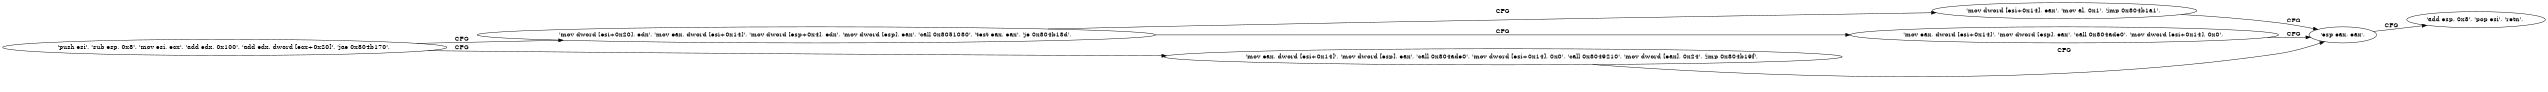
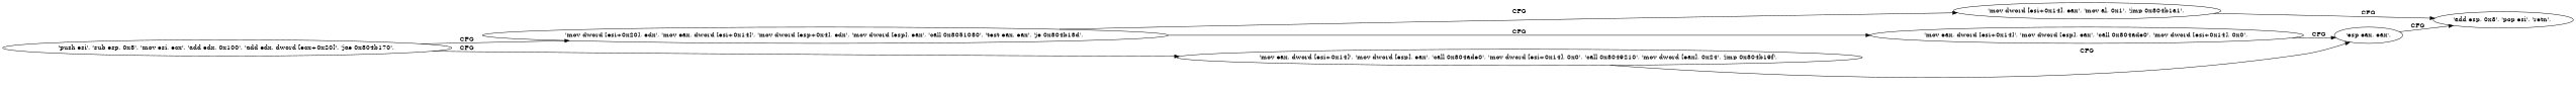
  digraph {
    rankdir=LR
    n1 [label="'push esi', 'sub esp, 0x8', 'mov esi, ecx', 'add edx, 0x100', 'add edx, dword [ecx+0x20]', 'jae 0x804b170', "]
    n2 [label="'mov dword [esi+0x20], edx', 'mov eax, dword [esi+0x14]', 'mov dword [esp+0x4], edx', 'mov dword [esp], eax', 'call 0x8051080', 'test eax, eax', 'je 0x804b18d', "]
    n3 [label="'mov eax, dword [esi+0x14]', 'mov dword [esp], eax', 'call 0x804ade0', 'mov dword [esi+0x14], 0x0', 'call 0x8049210', 'mov dword [eax], 0x24', 'jmp 0x804b19f', "]
    n4 [label="'mov eax, dword [esi+0x14]', 'mov dword [esp], eax', 'call 0x804ade0', 'mov dword [esi+0x14], 0x0', "]
    n5 [label="'mov dword [esi+0x14], eax', 'mov al, 0x1', 'jmp 0x804b1a1', "]
    n6 [label="'esp eax, eax',"]
    n7 [label="'add esp, 0x8', 'pop esi', 'retn', "]
    n1 -> n2 [label=CFG]
    n1 -> n3 [label=CFG]
    n2 -> n4 [label=CFG]
    n2 -> n5 [label=CFG]
    n3 -> n6 [label=CFG]
    n4 -> n6 [label=CFG]
-   n5 -> n6 [label=CFG]
+   n5 -> n7 [label=CFG]
    n6 -> n7 [label=CFG]
  }
